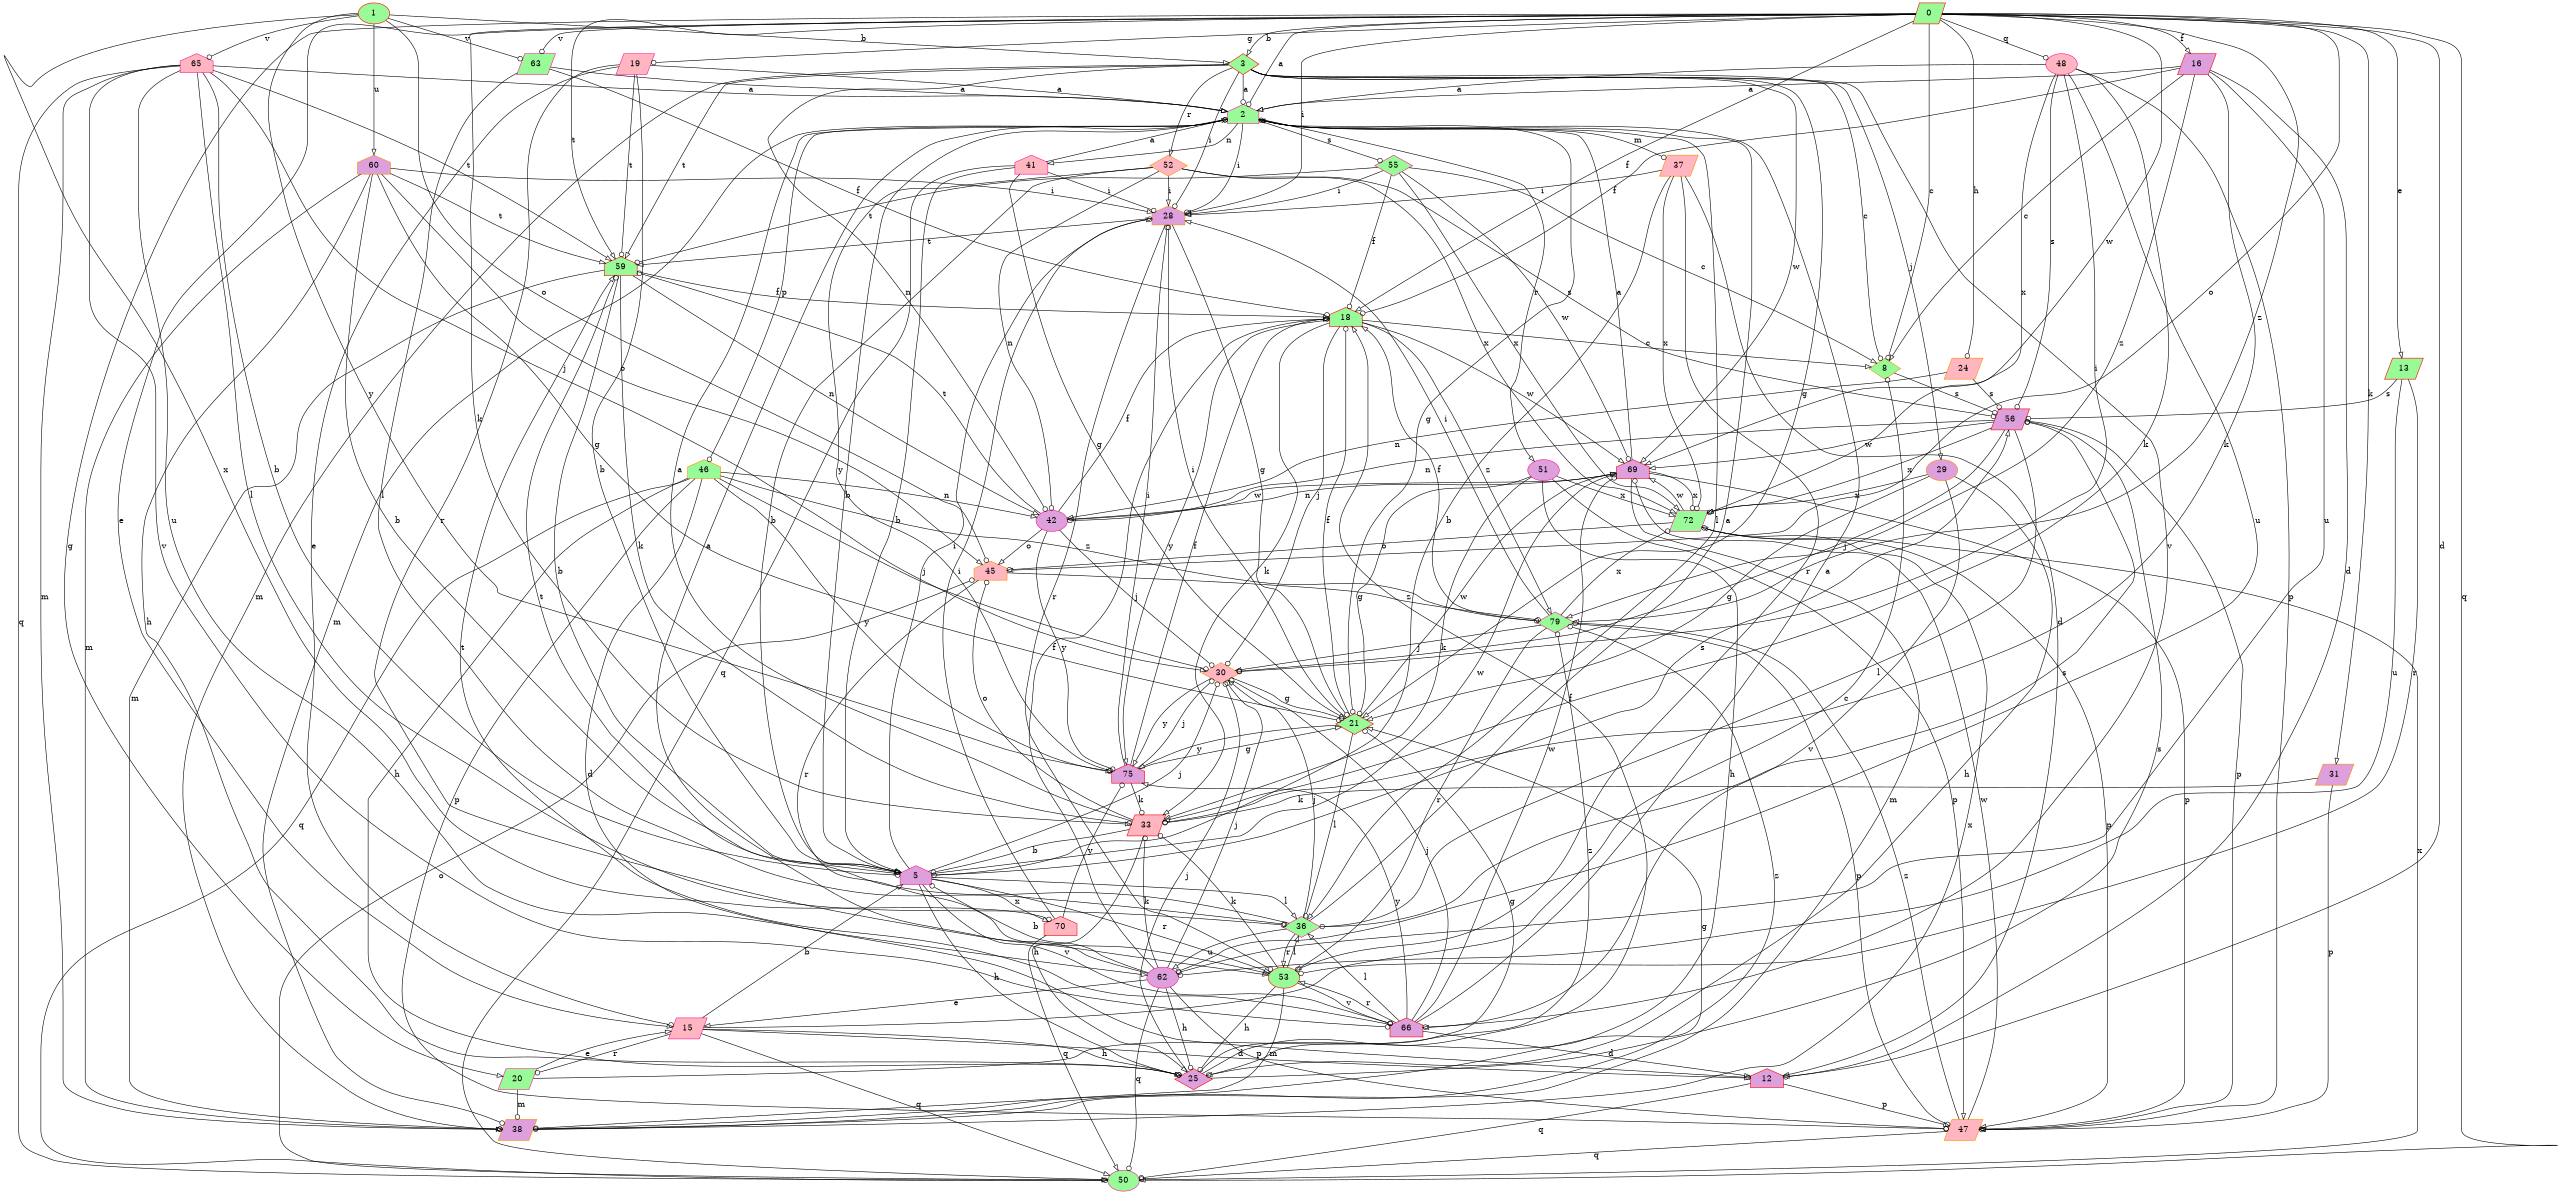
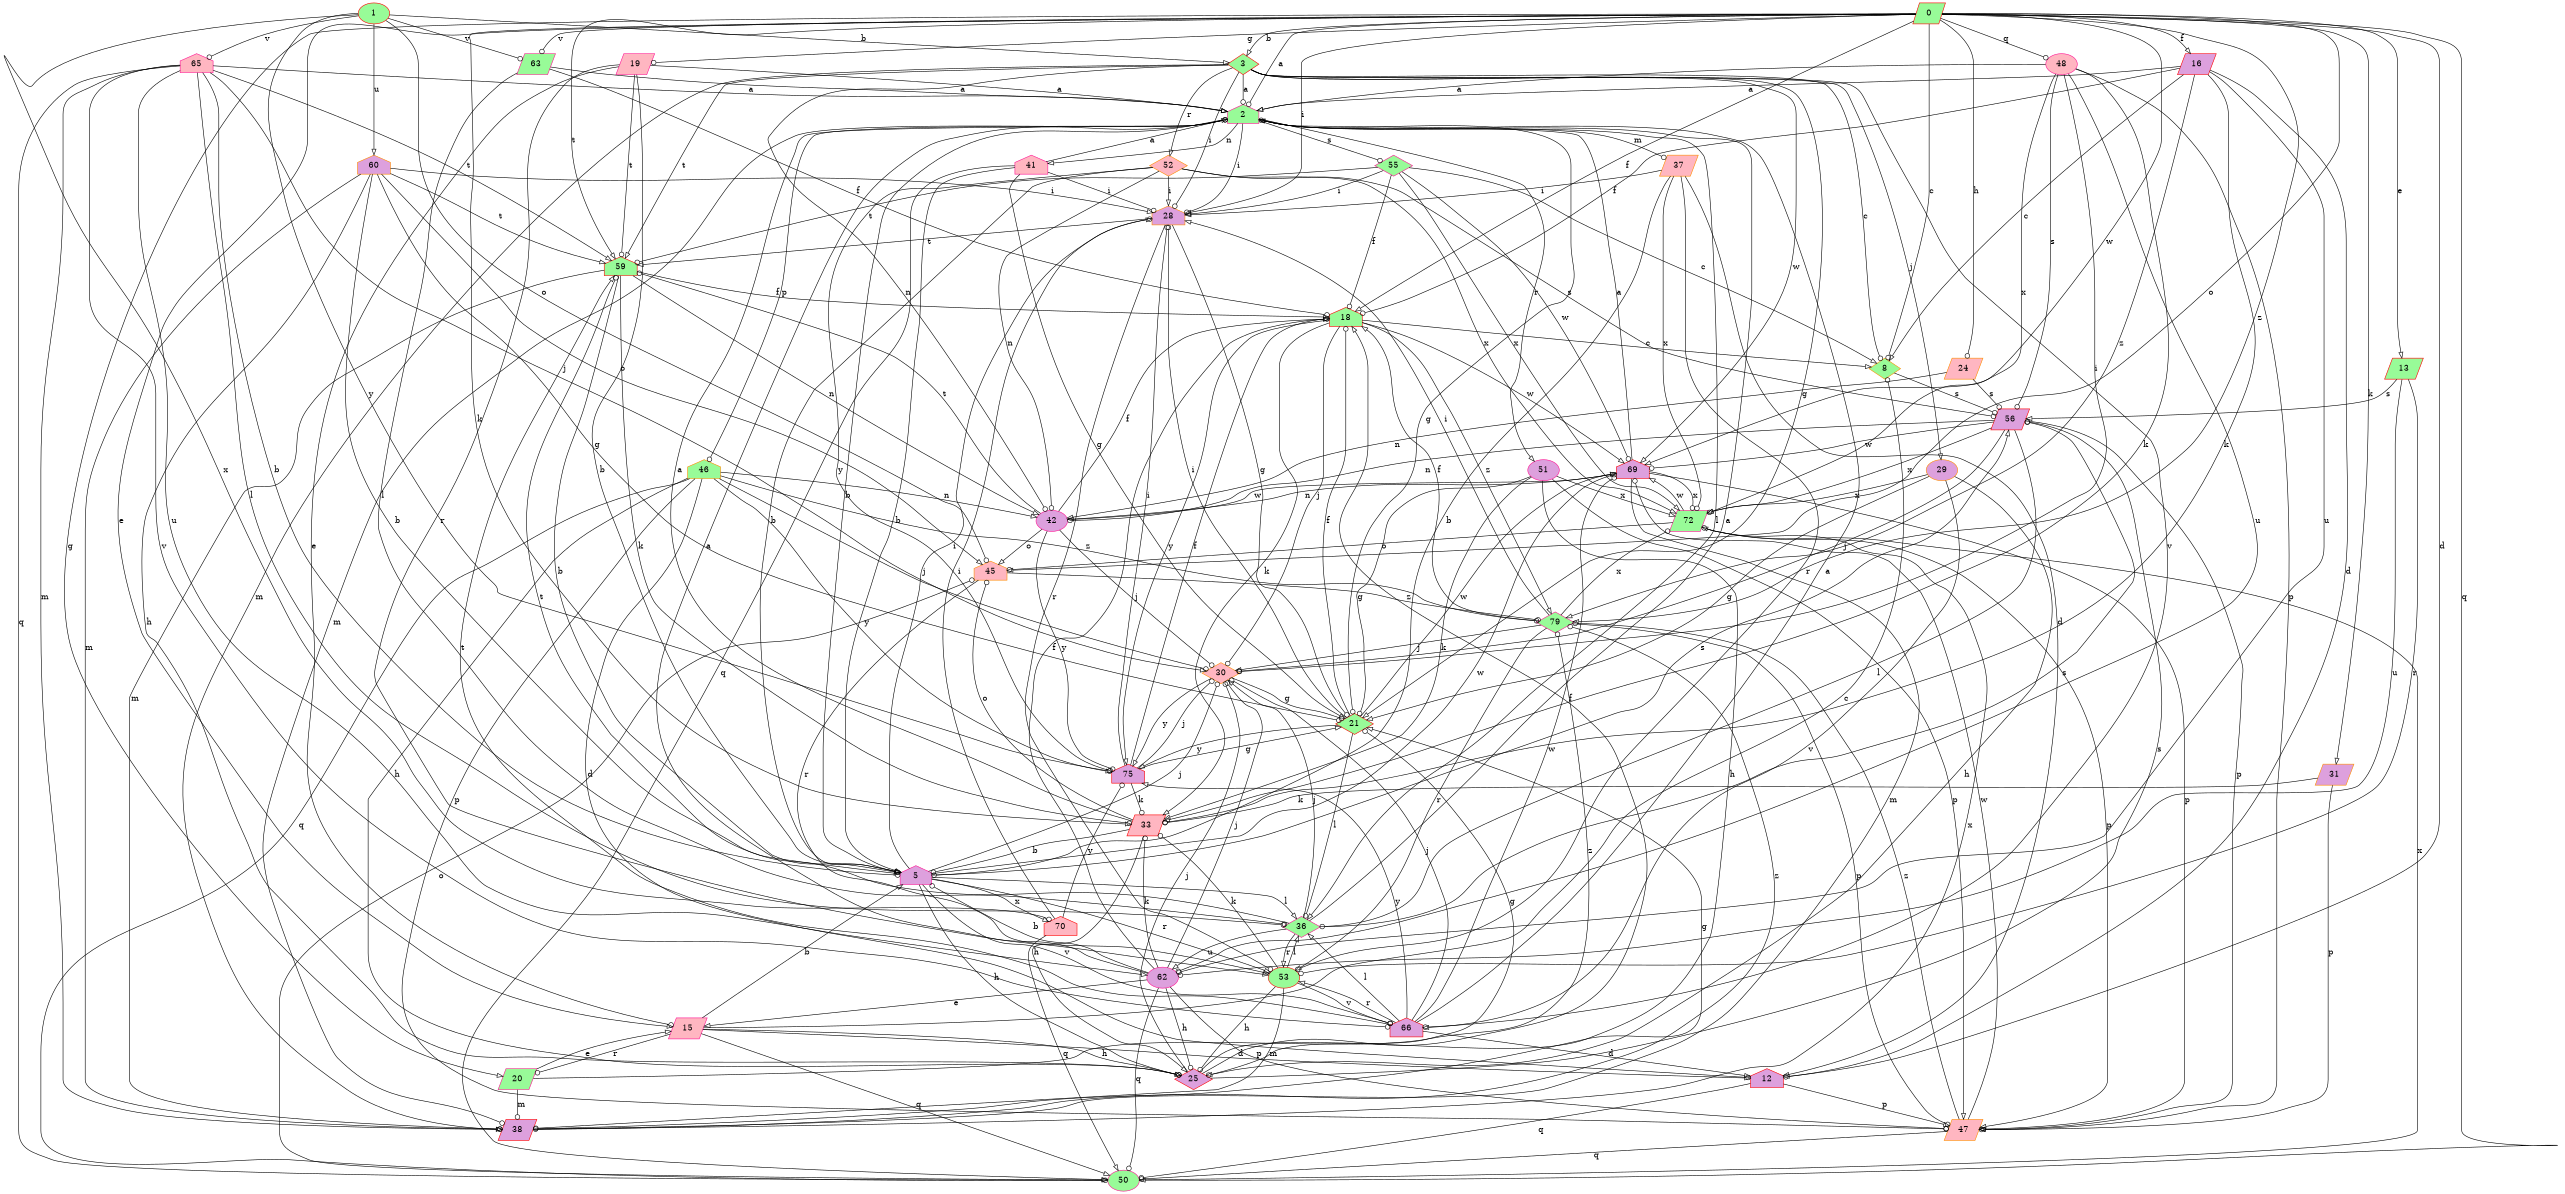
  strict digraph {
    node [color=deeppink fillcolor=palegreen shape=house style=filled]
    edge [arrowhead=odot]
    2
    0 [color=red shape=parallelogram]
    3 [color=red shape=diamond]
    8 [color=darkorange shape=diamond]
    12 [color=red fillcolor=plum]
    13 [color=red shape=parallelogram]
    15 [fillcolor=lightpink shape=parallelogram]
    16 [color=red fillcolor=plum shape=parallelogram]
    18 [color=red]
    19 [fillcolor=lightpink shape=parallelogram]
    20 [shape=parallelogram]
    24 [color=darkorange fillcolor=lightpink shape=parallelogram]
    28 [color=darkorange fillcolor=plum]
    31 [color=darkorange fillcolor=plum shape=parallelogram]
    33 [color=red fillcolor=lightpink shape=parallelogram]
    45 [color=darkorange fillcolor=lightpink]
    48 [fillcolor=lightpink shape=ellipse]
    50 [shape=ellipse]
    59 [color=red]
    63 [shape=parallelogram]
    69 [color=red fillcolor=plum]
    79 [shape=diamond]
    5 [fillcolor=plum]
    21 [color=red shape=diamond]
    36 [shape=diamond]
    37 [color=darkorange fillcolor=lightpink shape=parallelogram]
-   38 [color=darkorange fillcolor=plum shape=parallelogram]
+   38 [color=red fillcolor=plum shape=parallelogram]
    41 [fillcolor=lightpink]
    46 [color=darkorange]
    51 [fillcolor=plum shape=ellipse]
    55 [shape=diamond]
    29 [color=darkorange fillcolor=plum shape=ellipse]
    42 [fillcolor=plum shape=ellipse]
    52 [color=darkorange fillcolor=lightpink shape=diamond]
    66 [color=red fillcolor=plum]
    56 [color=red fillcolor=plum shape=parallelogram]
    47 [color=darkorange fillcolor=lightpink shape=parallelogram]
    53 [color=red shape=ellipse]
    62 [fillcolor=plum shape=ellipse]
    25 [color=red fillcolor=plum shape=diamond]
    75 [color=red fillcolor=plum]
    30 [color=darkorange fillcolor=lightpink shape=diamond]
    72 [shape=parallelogram]
    1 [color=red shape=ellipse]
    60 [color=darkorange fillcolor=plum]
    65 [fillcolor=lightpink]
    70 [color=red fillcolor=lightpink]
    2 -> 28 [label=i]
    2 -> 5 [arrowhead=onormal label=b]
    2 -> 21 [label=g]
    2 -> 36 [arrowhead=onormal label=l]
    2 -> 37 [label=m]
    2 -> 38 [label=m]
    2 -> 41 [arrowhead=onormal label=n]
    2 -> 46 [label=p]
    2 -> 51 [arrowhead=onormal label=r]
    2 -> 55 [label=s]
    0 -> 2 [label=a]
    0 -> 3 [arrowhead=onormal label=b]
    0 -> 8 [label=c]
    0 -> 12 [arrowhead=onormal label=d]
    0 -> 13 [arrowhead=onormal label=e]
    0 -> 15 [arrowhead=onormal label=e]
    0 -> 16 [arrowhead=onormal label=f]
    0 -> 18 [arrowhead=onormal label=f]
    0 -> 19 [label=g]
    0 -> 20 [arrowhead=onormal label=g]
    0 -> 24 [label=h]
    0 -> 28 [arrowhead=onormal label=i]
    0 -> 31 [arrowhead=onormal label=k]
    0 -> 33 [arrowhead=onormal label=k]
    0 -> 45 [arrowhead=onormal label=o]
    0 -> 48 [label=q]
    0 -> 50 [arrowhead=onormal label=q]
    0 -> 59 [arrowhead=onormal label=t]
    0 -> 63 [label=v]
    0 -> 69 [arrowhead=onormal label=w]
    0 -> 79 [arrowhead=onormal label=z]
    3 -> 2 [label=a]
    3 -> 8 [label=c]
    3 -> 28 [label=i]
    3 -> 59 [arrowhead=onormal label=t]
    3 -> 69 [arrowhead=onormal label=w]
    3 -> 21 [arrowhead=onormal label=g]
    3 -> 38 [arrowhead=onormal label=m]
    3 -> 29 [arrowhead=onormal label=j]
    3 -> 42 [label=n]
    3 -> 52 [arrowhead=onormal label=r]
    3 -> 66 [label=v]
    8 -> 56 [label=s]
    12 -> 50 [label=q]
    12 -> 47 [arrowhead=onormal label=p]
-   13 -> 56 [label=s]
+   13 -> 56 [arrowhead=onormal label=s]
    13 -> 53 [label=r]
    13 -> 62 [label=u]
    15 -> 8 [label=c]
    15 -> 12 [arrowhead=onormal label=d]
    15 -> 20 [label=r]
    15 -> 50 [arrowhead=onormal label=q]
    15 -> 5 [arrowhead=onormal label=b]
    15 -> 25 [label=h]
    16 -> 2 [arrowhead=onormal label=a]
    16 -> 8 [arrowhead=onormal label=c]
    16 -> 12 [label=d]
    16 -> 18 [label=f]
    16 -> 33 [label=k]
    16 -> 79 [arrowhead=onormal label=z]
    16 -> 62 [label=u]
    18 -> 8 [arrowhead=onormal label=c]
    18 -> 33 [arrowhead=onormal label=k]
    18 -> 69 [arrowhead=onormal label=w]
    18 -> 79 [arrowhead=onormal label=z]
    18 -> 75 [arrowhead=onormal label=y]
    18 -> 30 [label=j]
    19 -> 2 [arrowhead=onormal label=a]
    19 -> 15 [label=e]
    19 -> 59 [label=t]
    19 -> 5 [arrowhead=onormal label=b]
    19 -> 53 [arrowhead=onormal label=r]
    20 -> 15 [arrowhead=onormal label=e]
    20 -> 79 [label=z]
    20 -> 38 [label=m]
    24 -> 42 [arrowhead=onormal label=n]
    24 -> 56 [label=s]
    28 -> 59 [arrowhead=onormal label=t]
    28 -> 21 [label=g]
    28 -> 53 [label=r]
    31 -> 33 [label=k]
    31 -> 47 [arrowhead=onormal label=p]
    33 -> 2 [label=a]
    33 -> 45 [label=o]
    33 -> 5 [label=b]
    33 -> 25 [arrowhead=onormal label=h]
    45 -> 79 [label=z]
    45 -> 53 [arrowhead=onormal label=r]
    48 -> 2 [arrowhead=onormal label=a]
    48 -> 33 [arrowhead=onormal label=k]
    48 -> 56 [label=s]
    48 -> 47 [label=p]
    48 -> 62 [label=u]
    48 -> 30 [label=i]
    48 -> 72 [arrowhead=onormal label=x]
    50 -> 45 [label=o]
    50 -> 72 [label=x]
    59 -> 18 [arrowhead=onormal label=f]
    59 -> 33 [label=k]
    59 -> 5 [label=b]
    59 -> 38 [label=m]
    59 -> 42 [arrowhead=onormal label=n]
    63 -> 2 [arrowhead=onormal label=a]
    63 -> 18 [label=f]
    63 -> 36 [label=l]
    69 -> 2 [arrowhead=onormal label=a]
    69 -> 38 [label=m]
    69 -> 42 [arrowhead=onormal label=n]
    69 -> 47 [arrowhead=onormal label=p]
    69 -> 72 [label=x]
    79 -> 18 [arrowhead=onormal label=f]
    79 -> 28 [arrowhead=onormal label=i]
    79 -> 47 [label=p]
    79 -> 53 [arrowhead=onormal label=r]
    79 -> 30 [arrowhead=onormal label=j]
    79 -> 72 [label=x]
    5 -> 28 [arrowhead=onormal label=i]
    5 -> 69 [label=w]
    5 -> 36 [arrowhead=onormal label=l]
    5 -> 66 [label=v]
    5 -> 56 [arrowhead=onormal label=s]
    5 -> 53 [arrowhead=onormal label=r]
    5 -> 25 [arrowhead=onormal label=h]
    5 -> 30 [label=j]
    5 -> 70 [arrowhead=onormal label=x]
    21 -> 18 [label=f]
    21 -> 28 [label=i]
    21 -> 69 [arrowhead=onormal label=w]
    21 -> 36 [label=l]
    21 -> 75 [arrowhead=onormal label=y]
    36 -> 2 [arrowhead=onormal label=a]
    36 -> 59 [label=t]
    36 -> 56 [label=s]
    36 -> 53 [arrowhead=onormal label=r]
    36 -> 62 [arrowhead=onormal label=u]
    36 -> 30 [arrowhead=onormal label=j]
    37 -> 12 [arrowhead=onormal label=d]
    37 -> 28 [arrowhead=onormal label=i]
    37 -> 5 [label=b]
    37 -> 53 [label=r]
    37 -> 72 [label=x]
    38 -> 79 [label=z]
    38 -> 21 [arrowhead=onormal label=g]
    38 -> 72 [arrowhead=onormal label=x]
    41 -> 2 [arrowhead=onormal label=a]
    41 -> 28 [label=i]
    41 -> 50 [arrowhead=onormal label=q]
    41 -> 5 [arrowhead=onormal label=b]
    41 -> 21 [arrowhead=onormal label=g]
    46 -> 12 [label=d]
    46 -> 50 [label=q]
    46 -> 79 [label=z]
    46 -> 42 [arrowhead=onormal label=n]
    46 -> 47 [label=p]
    46 -> 25 [label=h]
    46 -> 75 [arrowhead=onormal label=y]
    46 -> 30 [label=j]
    51 -> 33 [arrowhead=onormal label=k]
    51 -> 21 [label=g]
    51 -> 47 [arrowhead=onormal label=p]
    51 -> 25 [label=h]
    51 -> 72 [arrowhead=onormal label=x]
    55 -> 8 [arrowhead=onormal label=c]
    55 -> 18 [label=f]
    55 -> 28 [arrowhead=onormal label=i]
    55 -> 59 [label=t]
    55 -> 69 [label=w]
    55 -> 72 [arrowhead=onormal label=x]
    29 -> 21 [arrowhead=onormal label=g]
    29 -> 66 [arrowhead=onormal label=v]
    29 -> 25 [arrowhead=onormal label=h]
    29 -> 72 [arrowhead=onormal label=x]
    42 -> 18 [label=f]
    42 -> 45 [arrowhead=onormal label=o]
    42 -> 59 [label=t]
    42 -> 69 [arrowhead=onormal label=w]
    42 -> 75 [label=y]
    42 -> 30 [label=j]
    52 -> 28 [arrowhead=onormal label=i]
    52 -> 5 [arrowhead=onormal label=b]
    52 -> 42 [label=n]
    52 -> 56 [label=s]
    52 -> 75 [label=y]
    52 -> 72 [arrowhead=onormal label=x]
    66 -> 2 [label=a]
    66 -> 12 [arrowhead=onormal label=d]
    66 -> 59 [arrowhead=onormal label=t]
    66 -> 69 [label=w]
    66 -> 36 [arrowhead=onormal label=l]
    66 -> 53 [arrowhead=onormal label=r]
    66 -> 75 [arrowhead=onormal label=y]
    66 -> 30 [label=j]
-   56 -> 69 [arrowhead=onormal label=w]
+   56 -> 69 [label=w]
    56 -> 36 [label=l]
    56 -> 42 [label=n]
    56 -> 47 [arrowhead=onormal label=p]
    56 -> 30 [label=j]
    56 -> 72 [label=x]
    47 -> 50 [label=q]
    47 -> 69 [label=w]
    47 -> 79 [label=z]
    53 -> 33 [label=k]
    53 -> 36 [arrowhead=onormal label=l]
    53 -> 38 [label=m]
    53 -> 66 [label=v]
    53 -> 25 [label=h]
    62 -> 2 [label=a]
    62 -> 15 [arrowhead=onormal label=e]
    62 -> 18 [arrowhead=onormal label=f]
    62 -> 33 [label=k]
    62 -> 50 [label=q]
    62 -> 5 [label=b]
    62 -> 47 [label=p]
    62 -> 25 [label=h]
    62 -> 30 [label=j]
    25 -> 18 [arrowhead=onormal label=f]
    25 -> 21 [label=g]
    25 -> 56 [label=s]
    25 -> 30 [label=j]
    75 -> 18 [arrowhead=onormal label=f]
    75 -> 28 [label=i]
    75 -> 33 [label=k]
    75 -> 21 [arrowhead=onormal label=g]
    75 -> 30 [label=j]
    30 -> 21 [label=g]
    30 -> 75 [arrowhead=onormal label=y]
    72 -> 45 [label=o]
    72 -> 69 [arrowhead=onormal label=w]
    72 -> 47 [arrowhead=onormal label=p]
    1 -> 3 [arrowhead=onormal label=b]
    1 -> 45 [label=o]
    1 -> 63 [label=v]
    1 -> 75 [label=y]
    1 -> 60 [arrowhead=onormal label=u]
    1 -> 65 [label=v]
    1 -> 70 [label=x]
    60 -> 28 [arrowhead=onormal label=i]
    60 -> 45 [arrowhead=onormal label=o]
    60 -> 59 [arrowhead=onormal label=t]
    60 -> 5 [arrowhead=onormal label=b]
    60 -> 21 [label=g]
    60 -> 38 [arrowhead=onormal label=m]
    60 -> 25 [arrowhead=onormal label=h]
    65 -> 2 [arrowhead=onormal label=a]
    65 -> 50 [arrowhead=onormal label=q]
    65 -> 59 [arrowhead=onormal label=t]
    65 -> 5 [label=b]
    65 -> 36 [label=l]
    65 -> 38 [label=m]
    65 -> 66 [label=v]
    65 -> 62 [arrowhead=onormal label=u]
    65 -> 30 [arrowhead=onormal label=j]
    70 -> 28 [label=i]
    70 -> 50 [arrowhead=onormal label=q]
    70 -> 75 [label=y]
  }
